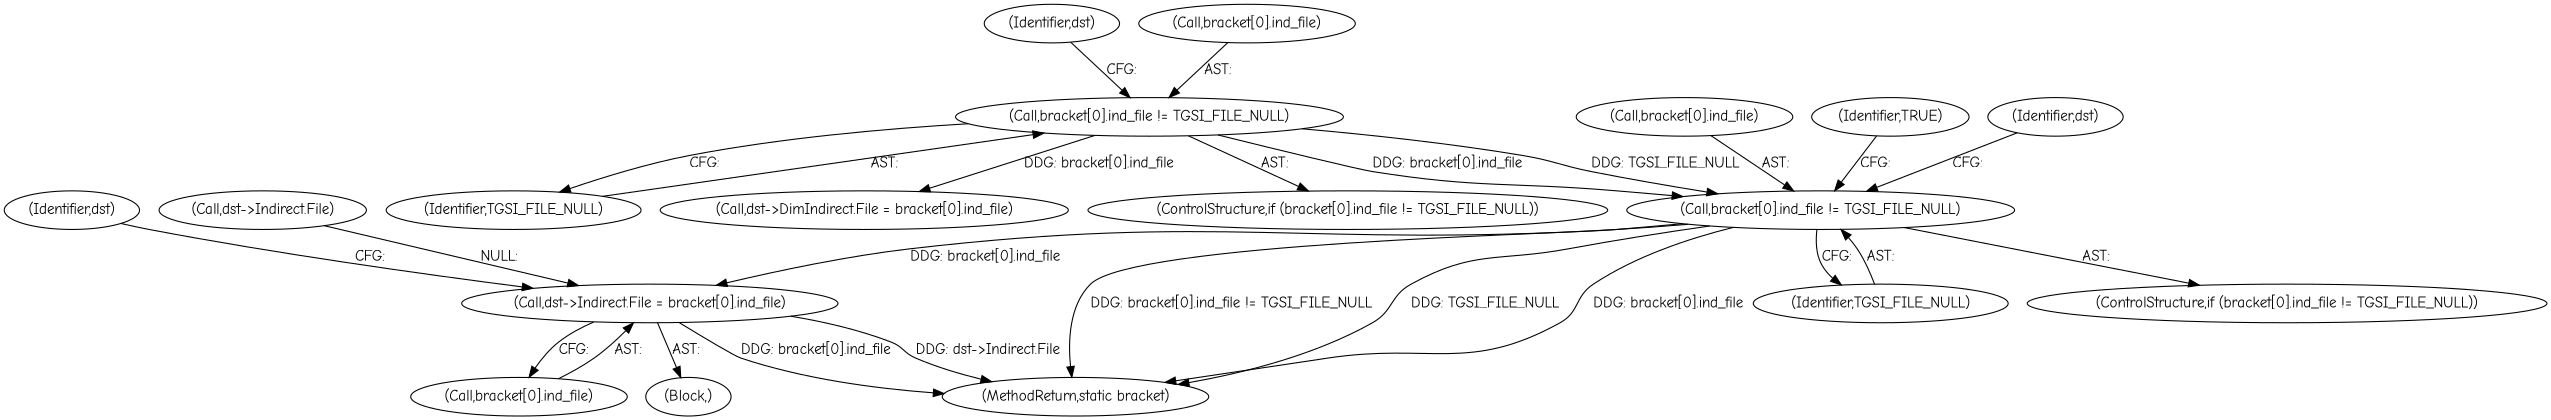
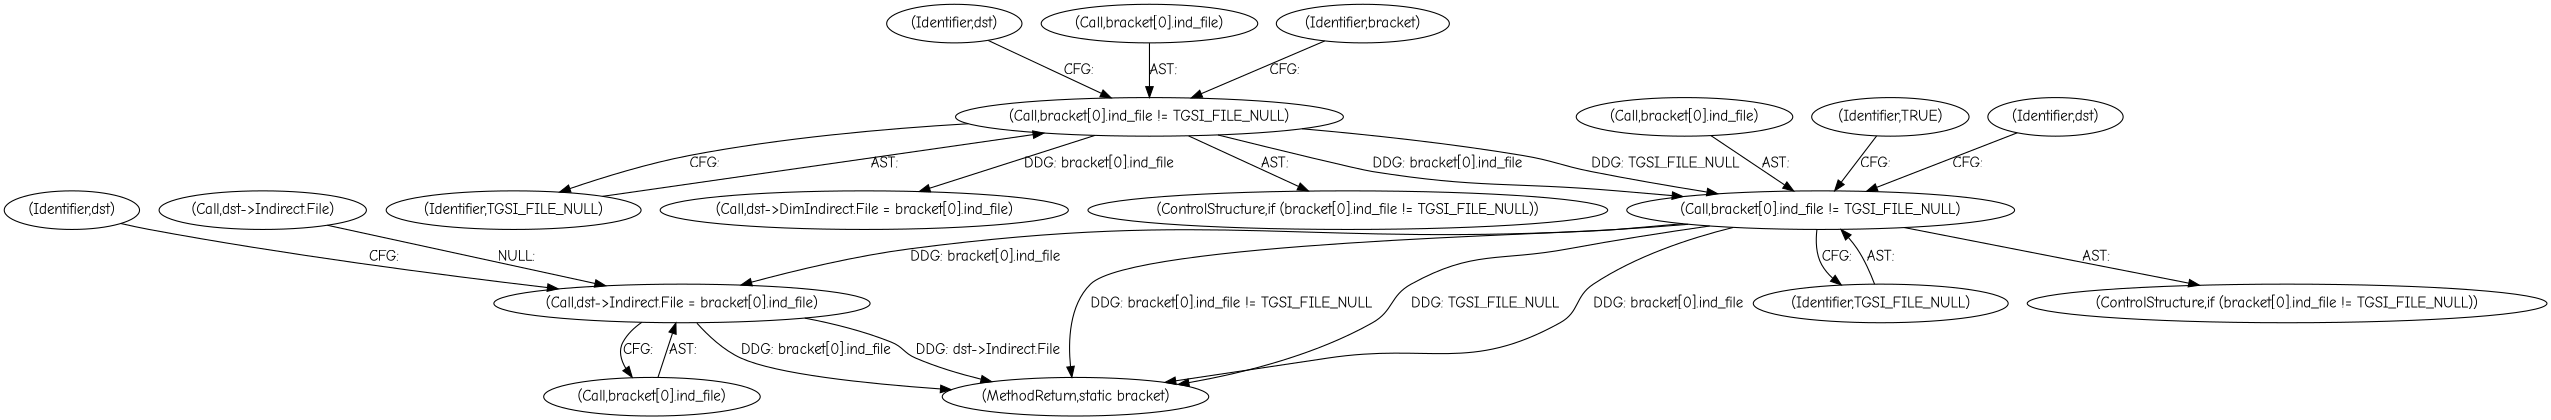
  digraph {
    fontname="Comic Neue"
    node [fontname="Comic Neue"]
    edge [fontname="Comic Neue"]
    n1 [label="(Call,bracket[0].ind_file != TGSI_FILE_NULL)"]
    n2 [label="(Call,dst->Indirect.File = bracket[0].ind_file)"]
    n3 [label="(MethodReturn,static bracket)"]
    n4 [label="(Identifier,TGSI_FILE_NULL)"]
    n5 [label="(ControlStructure,if (bracket[0].ind_file != TGSI_FILE_NULL))"]
    n6 [label="(Call,bracket[0].ind_file)"]
-   n7 [label="(Block,)"]
    n8 [label="(Call,bracket[0].ind_file != TGSI_FILE_NULL)"]
    n9 [label="(Identifier,TGSI_FILE_NULL)"]
    n10 [label="(Call,dst->DimIndirect.File = bracket[0].ind_file)"]
    n11 [label="(ControlStructure,if (bracket[0].ind_file != TGSI_FILE_NULL))"]
    n12 [label="(Call,bracket[0].ind_file)"]
    n13 [label="(Identifier,dst)"]
    n14 [label="(Identifier,dst)"]
    n15 [label="(Identifier,TRUE)"]
    n16 [label="(Call,bracket[0].ind_file)"]
    n17 [label="(Call,dst->Indirect.File)"]
+   n18 [label="(Identifier,bracket)"]
    n19 [label="(Identifier,dst)"]
    n1 -> n2 [label="DDG: bracket[0].ind_file"]
    n1 -> n3 [label="DDG: bracket[0].ind_file != TGSI_FILE_NULL"]
    n1 -> n3 [label="DDG: TGSI_FILE_NULL"]
    n1 -> n3 [label="DDG: bracket[0].ind_file"]
    n1 -> n4 [label="CFG: "]
    n1 -> n5 [label="AST: "]
    n2 -> n3 [label="DDG: bracket[0].ind_file"]
    n2 -> n3 [label="DDG: dst->Indirect.File"]
    n2 -> n6 [label="CFG: "]
-   n2 -> n7 [label="AST: "]
    n4 -> n1 [label="AST: "]
    n6 -> n2 [label="AST: "]
    n8 -> n1 [label="DDG: bracket[0].ind_file"]
    n8 -> n1 [label="DDG: TGSI_FILE_NULL"]
    n8 -> n9 [label="CFG: "]
    n8 -> n10 [label="DDG: bracket[0].ind_file"]
    n8 -> n11 [label="AST: "]
    n9 -> n8 [label="AST: "]
    n12 -> n1 [label="AST: "]
    n13 -> n8 [label="CFG: "]
    n14 -> n2 [label="CFG: "]
    n15 -> n1 [label="CFG: "]
    n16 -> n8 [label="AST: "]
    n17 -> n2 [label="NULL: "]
+   n18 -> n8 [label="CFG: "]
    n19 -> n1 [label="CFG: "]
  }
